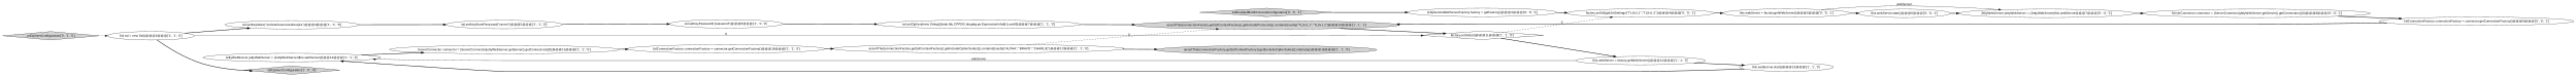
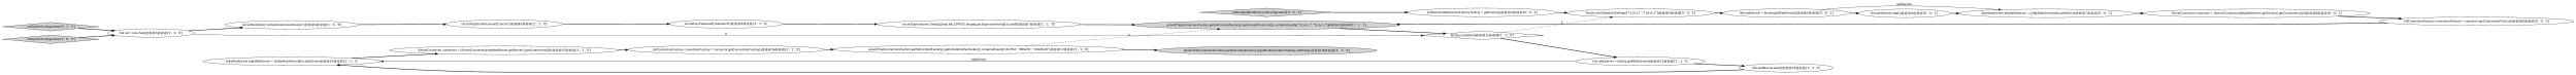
  digraph {
    fontname="Liberation Sans"
    rankdir=LR
    node [fillcolor=white fontname="Liberation Sans" shape=ellipse style=filled]
    edge [fontname="Liberation Sans" style=bold]
    n1 [label="JettyWebServer jettyWebServer = (JettyWebServer)this.webServer@@@14@@@['1', '1', '0']"]
    n2 [label="ServerConnector connector = (ServerConnector)jettyWebServer.getServer().getConnectors()(0(@@@15@@@['1', '1', '0']"]
    n3 [label="SslConnectionFactory connectionFactory = connector.getConnectionFactory()@@@16@@@['1', '1', '0']"]
    n4 [label="ssl.setKeyPassword(\"password\")@@@6@@@['1', '1', '0']"]
    n5 [label="ssl.setCiphers(new String((((edu.fdu.CPPDG.tinypdg.pe.ExpressionInfo@1ccebf5)@@@7@@@['1', '1', '0']"]
    n6 [fillcolor=lightgray label="assertThat(connectionFactory.getSslContextFactory().getIncludeProtocols()).containsExactly(\"TLSv1.1\",\"TLSv1.2\")@@@10@@@['1', '1', '1']"]
    n7 [label="factory.setSsl(ssl)@@@11@@@['1', '1', '0']" shape=diamond]
    n8 [label="factory.setSsl(getSslSettings(\"TLSv1.1\",\"TLSv1.2\"))@@@4@@@['0', '0', '1']"]
    n9 [label="this.webServer = factory.getWebServer()@@@12@@@['1', '1', '0']"]
    n10 [label="SslConnectionFactory connectionFactory = connector.getConnectionFactory()@@@9@@@['0', '0', '1']"]
    n11 [label="Ssl ssl = new Ssl()@@@3@@@['1', '1', '0']"]
    n12 [label="ssl.setKeyStore(\"src/test/resources/test.jks\")@@@4@@@['1', '1', '0']"]
    n13 [label="ssl.setKeyStorePassword(\"secret\")@@@5@@@['1', '1', '0']"]
    n14 [label="JettyWebServer jettyWebServer = (JettyWebServer)this.webServer@@@7@@@['0', '0', '1']"]
    n15 [label="ServerConnector connector = (ServerConnector)jettyWebServer.getServer().getConnectors()(0(@@@8@@@['0', '0', '1']"]
    n16 [label="this.webServer = factory.getWebServer()@@@5@@@['0', '0', '1']"]
    n17 [label="this.webServer.start()@@@6@@@['0', '0', '1']"]
    n18 [label="JettyServletWebServerFactory factory = getFactory()@@@3@@@['0', '0', '1']"]
    n19 [fillcolor=lightgray label="sslCiphersConfiguration['0', '1', '0']" shape=diamond]
    n20 [fillcolor=lightgray label="sslCiphersConfiguration['1', '0', '0']" shape=diamond]
    n21 [label="this.webServer.start()@@@13@@@['1', '1', '0']"]
    n22 [label="assertThat(connectionFactory.getSslContextFactory().getIncludeCipherSuites()).containsExactly(\"ALPHA\",\"BRAVO\",\"CHARLIE\")@@@17@@@['1', '1', '0']"]
    n23 [fillcolor=lightgray label="assertThat(connectionFactory.getSslContextFactory().getExcludeCipherSuites()).isEmpty()@@@18@@@['1', '1', '0']"]
    n24 [fillcolor=lightgray label="sslEnabledMultiProtocolsConfiguration['0', '0', '1']" shape=diamond]
    n1 -> n2
    n2 -> n3
    n3 -> n22
    n4 -> n5
    n5 -> n6
    n6 -> n7
    n7 -> n8 [label=0 style=dashed]
    n7 -> n9
    n8 -> n16
    n9 -> n1 [label=webServer style=solid]
    n9 -> n21
    n10 -> n6
    n11 -> n7 [label=0 style=solid]
    n11 -> n12
    n12 -> n13
    n13 -> n4
    n14 -> n15
    n15 -> n10
    n16 -> n14 [label=webServer style=solid]
    n16 -> n17
    n17 -> n14
    n18 -> n8
-   n19 -> n11 [style=dashed]
-   n11 -> n20
+   n19 -> n11
+   n20 -> n11
    n21 -> n1
    n22 -> n6 [label=0 style=dashed]
    n22 -> n23
    n24 -> n18
  }
